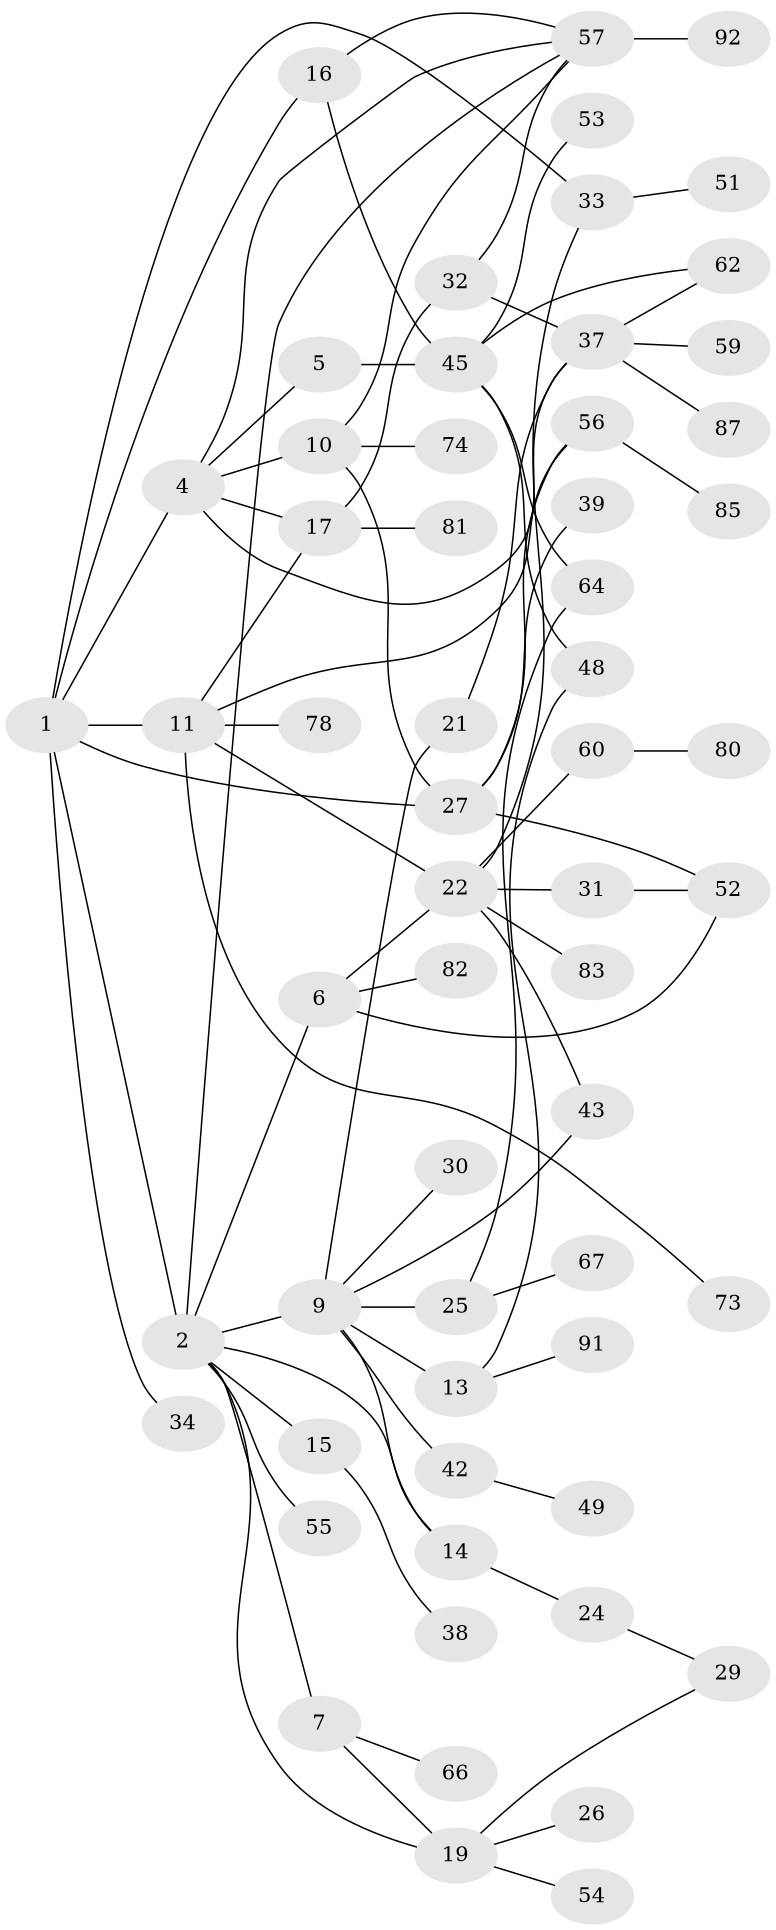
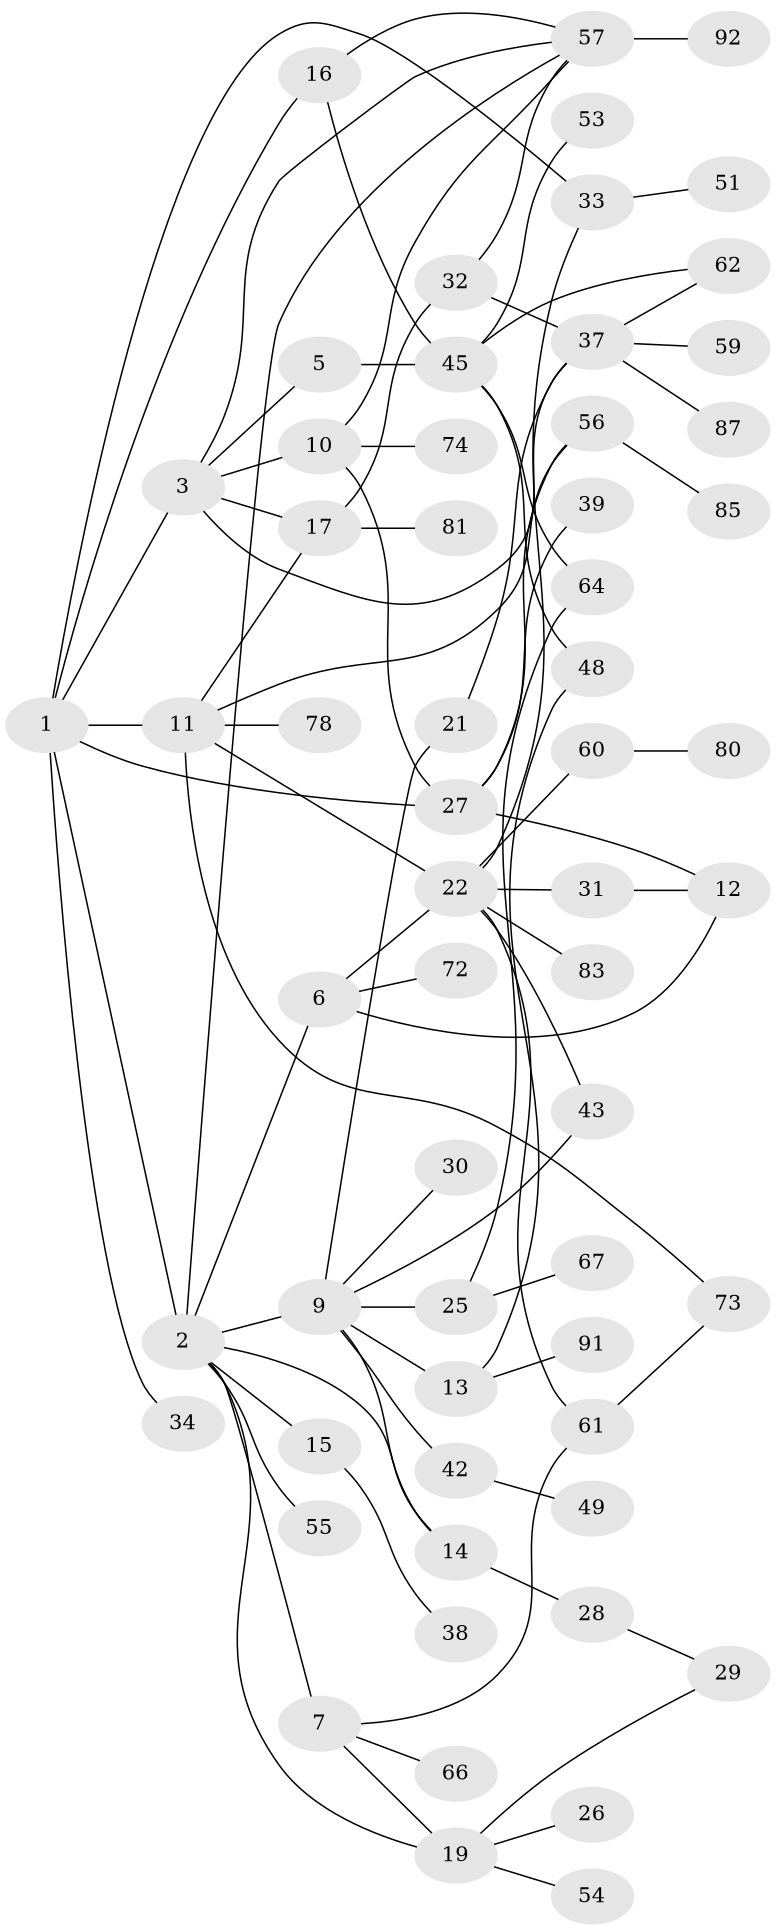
  graph {
    rankdir=LR
    node [color=gray90 style=filled]
    1 [super="+8"]
    2 [super="+4"]
-   3 [super="+68" label=4]
+   3 [super="+68"]
    11 [super="+44"]
    16 [super="+18"]
    27 [super="+41"]
    33 [super="+76"]
    34 [super="+40"]
    6 [super="+63"]
    7 [super="+35"]
    9 [super="+12"]
    14 [super="+20"]
    15 [super="+23"]
    19 [super="+24"]
    55
    57 [super="+75"]
    5
    10
    17 [super="+79"]
    37 [super="+47"]
    22 [super="+36"]
    56 [super="+84"]
    73
    78
    45 [super="+46"]
-   52 [super="+58"]
+   52 [super="+58" label=12]
    39
    51
-   82
+   82 [label=72]
+   61
    66
    13 [super="+70"]
    21
    25 [super="+89"]
    30
    42 [super="+90"]
    43 [super="+93"]
-   28 [super="+50" label=24]
+   28 [super="+50"]
    38 [super="+69"]
    26
    29
    54 [super="+72"]
    92
    74
    32 [super="+86"]
    81
    59 [super="+77"]
    62
    87
    48
    64
    53
    31 [super="+88"]
    60 [super="+65"]
    83
    91
    67
    49
    85
    80
    1 -- 2
    1 -- 3
    1 -- 11
    1 -- 16
    1 -- 27
    1 -- 33
    1 -- 34
    2 -- 6
    2 -- 7
    2 -- 9
    2 -- 14
    2 -- 15
    2 -- 19
    2 -- 55
    2 -- 57
    3 -- 57
    3 -- 5
    3 -- 10
    3 -- 17
    3 -- 37
    11 -- 17
    11 -- 22
    11 -- 56
    11 -- 73
    11 -- 78
    16 -- 57
    16 -- 45
    27 -- 56
    27 -- 52
    27 -- 39
    33 -- 51
    6 -- 22
    6 -- 52
    6 -- 82
    7 -- 19
+   7 -- 61
    7 -- 66
    9 -- 14
    9 -- 13
    9 -- 21
    9 -- 25
    9 -- 30
    9 -- 42
    9 -- 43
    14 -- 28
    15 -- 38
    19 -- 26
    19 -- 29
    19 -- 54
    57 -- 92
    5 -- 45
    10 -- 27
    10 -- 57
    10 -- 74
    17 -- 32
    17 -- 81
    37 -- 59
    37 -- 62
    37 -- 87
    22 -- 33
+   22 -- 61
    22 -- 43
    22 -- 31
    22 -- 60
    22 -- 83
    56 -- 85
    45 -- 62
    45 -- 48
    45 -- 64
    45 -- 53
+   61 -- 73
    13 -- 48
    13 -- 91
    21 -- 37
    25 -- 64
    25 -- 67
    42 -- 49
    28 -- 29
    32 -- 57
    32 -- 37
    31 -- 52
    60 -- 80
  }
